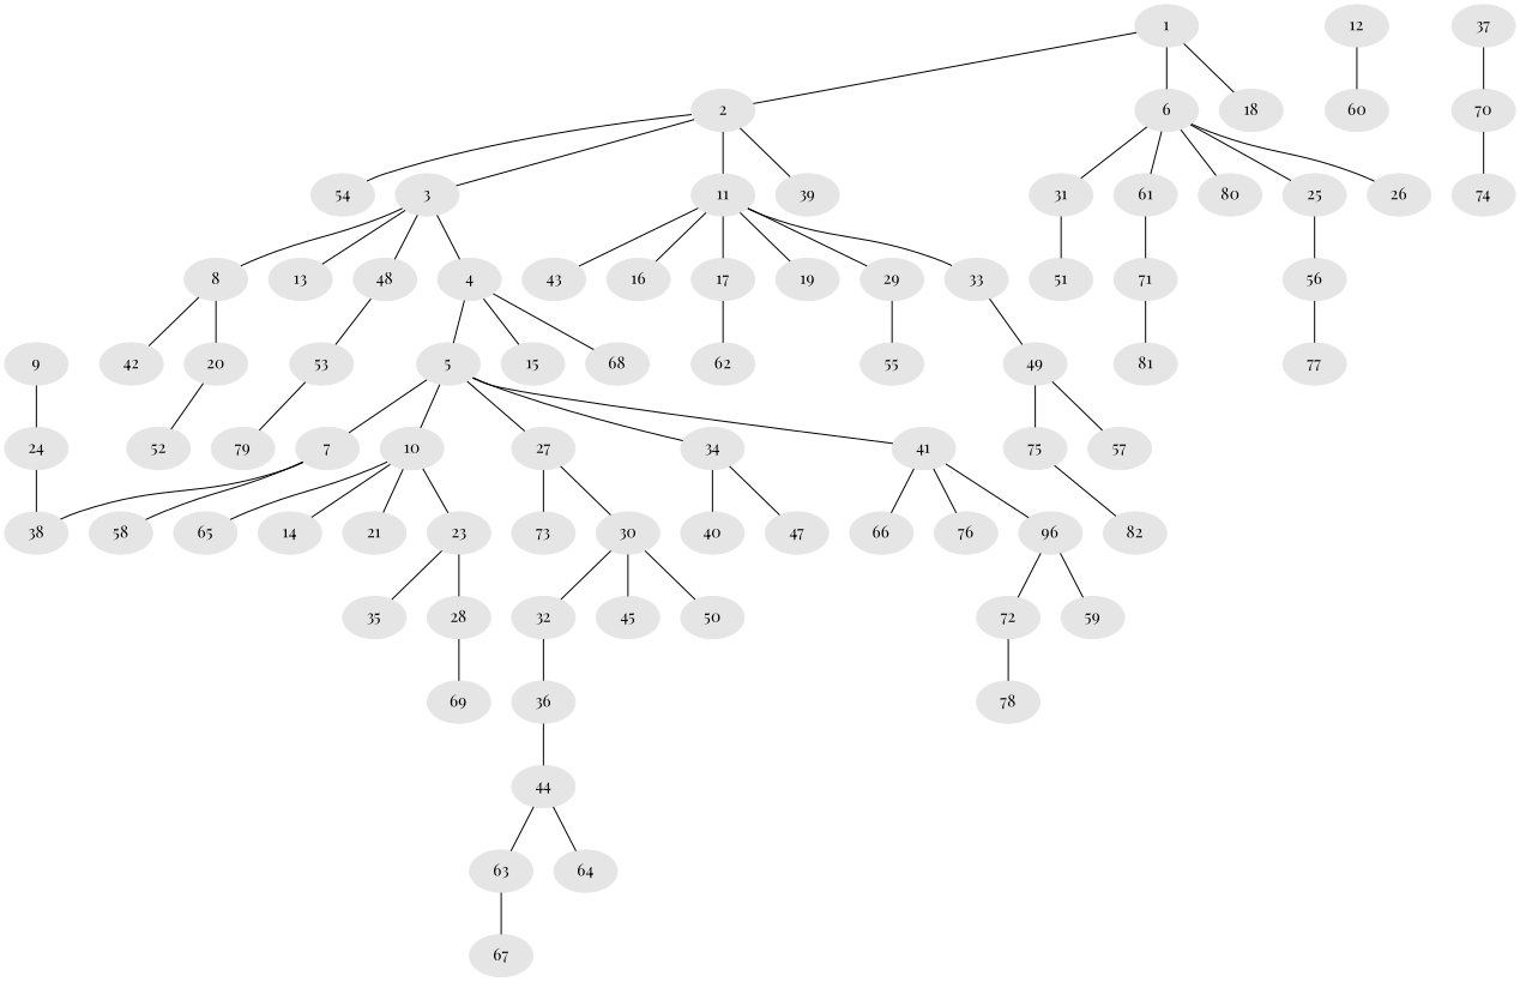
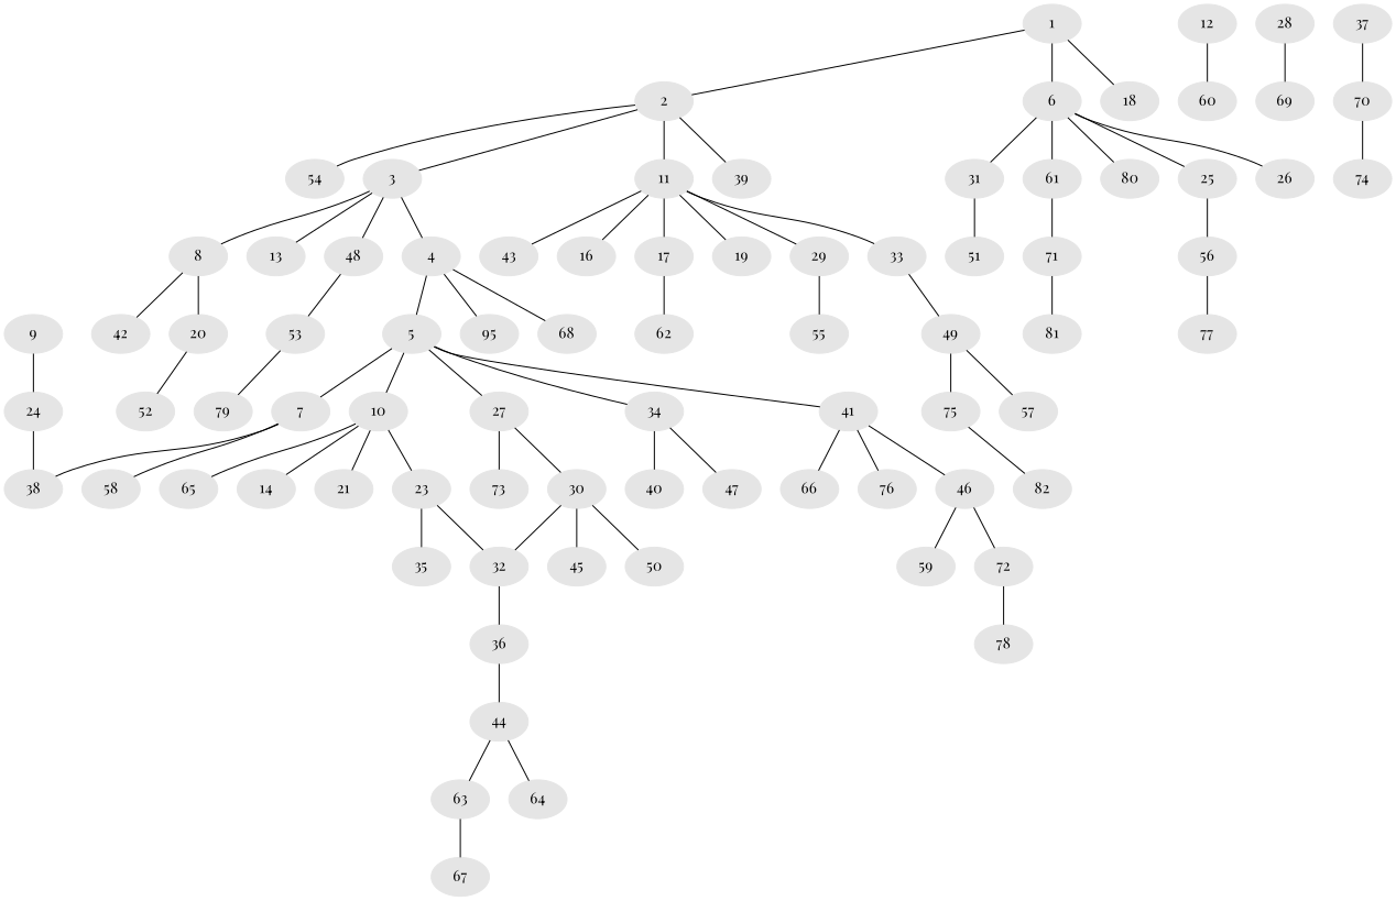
  graph {
    fontname="Playfair Display"
    node [color=gray90 fontname="Playfair Display" style=filled]
    edge [fontname="Playfair Display"]
    1
    2
    6
    18
    3
    11
    39
    54
    25
    26
    31
    61
    80
    4
    8
    13
    48
    16
    17
    19
    29
    33
    43
    12
    60
    5
-   15
+   15 [label=95]
    68
    20
    42
    53
    7
    10
    27
    34
    41
    58
    38
    14
    21
    23
    65
    30
    73
    40
    47
-   46 [label=96]
+   46
    66
    76
    56
    51
    71
    9
    24
    52
    28
    35
    62
    55
    49
    37
    70
    69
    77
    32
    45
    50
    36
    44
    57
    75
    63
    64
    74
    59
    72
    67
    78
    79
    82
    81
    1 -- 2
    1 -- 6
    1 -- 18
    2 -- 3
    2 -- 11
    2 -- 39
    2 -- 54
    6 -- 25
    6 -- 26
    6 -- 31
    6 -- 61
    6 -- 80
    3 -- 4
    3 -- 8
    3 -- 13
    3 -- 48
    11 -- 16
    11 -- 17
    11 -- 19
    11 -- 29
    11 -- 33
    11 -- 43
    25 -- 56
    31 -- 51
    61 -- 71
    4 -- 5
    4 -- 15
    4 -- 68
    8 -- 20
    8 -- 42
    48 -- 53
    17 -- 62
    29 -- 55
    33 -- 49
    12 -- 60
    5 -- 7
    5 -- 10
    5 -- 27
    5 -- 34
    5 -- 41
    20 -- 52
    53 -- 79
    7 -- 58
    7 -- 38
    10 -- 14
    10 -- 21
    10 -- 23
    10 -- 65
    27 -- 30
    27 -- 73
    34 -- 40
    34 -- 47
    41 -- 46
    41 -- 66
    41 -- 76
-   23 -- 28
+   23 -- 32
    23 -- 35
    30 -- 32
    30 -- 45
    30 -- 50
    46 -- 59
    46 -- 72
    56 -- 77
    71 -- 81
    9 -- 24
    24 -- 38
    28 -- 69
    49 -- 57
    49 -- 75
    37 -- 70
    70 -- 74
    32 -- 36
    36 -- 44
    44 -- 63
    44 -- 64
    75 -- 82
    63 -- 67
    72 -- 78
  }
